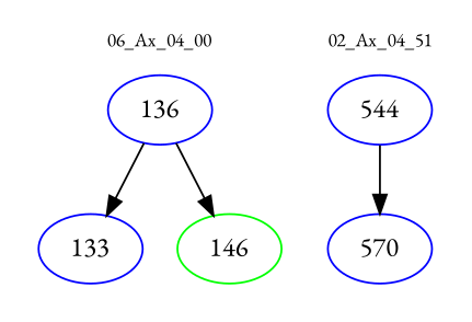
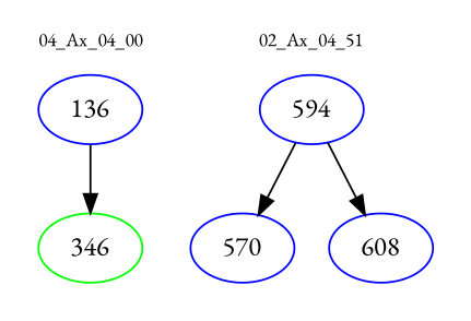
  digraph {
    fontname="EB Garamond"
    node [color=blue fontname="EB Garamond"]
    edge [color=black fontname="EB Garamond"]
    n1 [label=136]
-   n2 [label=133]
-   n3 [color=green label=146]
-   n4 [label=544]
+   n3 [color=green label=346]
+   n4 [label=594]
    n5 [label=570]
+   n6 [label=608]
    subgraph cluster_1 {
      color=white
      fontsize=10
-     label="06_Ax_04_00"
+     label="04_Ax_04_00"
      n1
-     n2
      n3
    }
    subgraph cluster_2 {
      color=white
      fontsize=10
      label="02_Ax_04_51"
      n4
      n5
+     n6
    }
-   n1 -> n2
    n1 -> n3
    n4 -> n5
+   n4 -> n6
  }
